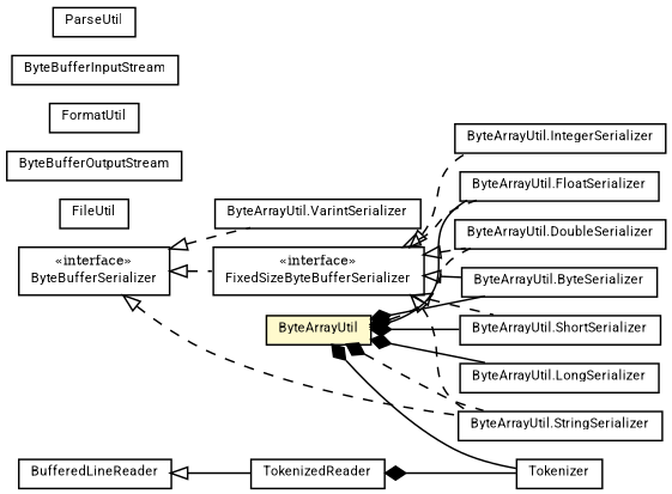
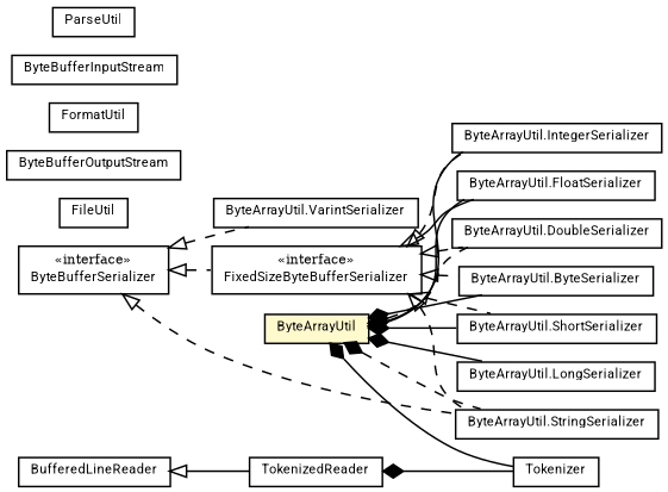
  digraph {
    fontname="DejaVu Serif"
    nodesep=0.15
    rankdir=LR
    ranksep=0.25
    node [fontcolor=black fontname="DejaVu Serif" fontsize=8 margin=0 shape=plaintext]
    edge [arrowtail=empty color=black dir=back fontname="DejaVu Serif" fontsize=7 labelfontname=Roboto labelfontsize=7 style=dashed weight=9]
    n1 [height=0 label=<<table title="de.lmu.ifi.dbs.elki.utilities.io.FixedSizeByteBufferSerializer" border="0" cellborder="1" cellspacing="0" cellpadding="2" href="FixedSizeByteBufferSerializer.html" target="_parent"> 		<tr><td><table border="0" cellspacing="0" cellpadding="1"> 		<tr><td align="center" balign="center"> &#171;interface&#187; </td></tr> 		<tr><td align="center" balign="center"> <font face="Roboto">FixedSizeByteBufferSerializer</font> </td></tr> 		</table></td></tr> 		</table>> width=0]
    n2 [height=0 label=<<table title="de.lmu.ifi.dbs.elki.utilities.io.ByteArrayUtil.ByteSerializer" border="0" cellborder="1" cellspacing="0" cellpadding="2" href="ByteArrayUtil.ByteSerializer.html" target="_parent"> 		<tr><td><table border="0" cellspacing="0" cellpadding="1"> 		<tr><td align="center" balign="center"> <font face="Roboto">ByteArrayUtil.ByteSerializer</font> </td></tr> 		</table></td></tr> 		</table>> width=0]
    n3 [height=0 label=<<table title="de.lmu.ifi.dbs.elki.utilities.io.ByteArrayUtil.ShortSerializer" border="0" cellborder="1" cellspacing="0" cellpadding="2" href="ByteArrayUtil.ShortSerializer.html" target="_parent"> 		<tr><td><table border="0" cellspacing="0" cellpadding="1"> 		<tr><td align="center" balign="center"> <font face="Roboto">ByteArrayUtil.ShortSerializer</font> </td></tr> 		</table></td></tr> 		</table>> width=0]
    n4 [height=0 label=<<table title="de.lmu.ifi.dbs.elki.utilities.io.ByteArrayUtil.IntegerSerializer" border="0" cellborder="1" cellspacing="0" cellpadding="2" href="ByteArrayUtil.IntegerSerializer.html" target="_parent"> 		<tr><td><table border="0" cellspacing="0" cellpadding="1"> 		<tr><td align="center" balign="center"> <font face="Roboto">ByteArrayUtil.IntegerSerializer</font> </td></tr> 		</table></td></tr> 		</table>> width=0]
    n5 [height=0 label=<<table title="de.lmu.ifi.dbs.elki.utilities.io.ByteArrayUtil.FloatSerializer" border="0" cellborder="1" cellspacing="0" cellpadding="2" href="ByteArrayUtil.FloatSerializer.html" target="_parent"> 		<tr><td><table border="0" cellspacing="0" cellpadding="1"> 		<tr><td align="center" balign="center"> <font face="Roboto">ByteArrayUtil.FloatSerializer</font> </td></tr> 		</table></td></tr> 		</table>> width=0]
    n6 [height=0 label=<<table title="de.lmu.ifi.dbs.elki.utilities.io.ByteArrayUtil.DoubleSerializer" border="0" cellborder="1" cellspacing="0" cellpadding="2" href="ByteArrayUtil.DoubleSerializer.html" target="_parent"> 		<tr><td><table border="0" cellspacing="0" cellpadding="1"> 		<tr><td align="center" balign="center"> <font face="Roboto">ByteArrayUtil.DoubleSerializer</font> </td></tr> 		</table></td></tr> 		</table>> width=0]
    n7 [height=0 label=<<table title="de.lmu.ifi.dbs.elki.utilities.io.ByteArrayUtil.StringSerializer" border="0" cellborder="1" cellspacing="0" cellpadding="2" href="ByteArrayUtil.StringSerializer.html" target="_parent"> 		<tr><td><table border="0" cellspacing="0" cellpadding="1"> 		<tr><td align="center" balign="center"> <font face="Roboto">ByteArrayUtil.StringSerializer</font> </td></tr> 		</table></td></tr> 		</table>> width=0]
    n8 [height=0 label=<<table title="de.lmu.ifi.dbs.elki.utilities.io.ByteArrayUtil.LongSerializer" border="0" cellborder="1" cellspacing="0" cellpadding="2" href="ByteArrayUtil.LongSerializer.html" target="_parent"> 		<tr><td><table border="0" cellspacing="0" cellpadding="1"> 		<tr><td align="center" balign="center"> <font face="Roboto">ByteArrayUtil.LongSerializer</font> </td></tr> 		</table></td></tr> 		</table>> width=0]
    n9 [height=0 label=<<table title="de.lmu.ifi.dbs.elki.utilities.io.BufferedLineReader" border="0" cellborder="1" cellspacing="0" cellpadding="2" href="BufferedLineReader.html" target="_parent"> 		<tr><td><table border="0" cellspacing="0" cellpadding="1"> 		<tr><td align="center" balign="center"> <font face="Roboto">BufferedLineReader</font> </td></tr> 		</table></td></tr> 		</table>> width=0]
    n10 [height=0 label=<<table title="de.lmu.ifi.dbs.elki.utilities.io.TokenizedReader" border="0" cellborder="1" cellspacing="0" cellpadding="2" href="TokenizedReader.html" target="_parent"> 		<tr><td><table border="0" cellspacing="0" cellpadding="1"> 		<tr><td align="center" balign="center"> <font face="Roboto">TokenizedReader</font> </td></tr> 		</table></td></tr> 		</table>> width=0]
    n11 [height=0 label=<<table title="de.lmu.ifi.dbs.elki.utilities.io.Tokenizer" border="0" cellborder="1" cellspacing="0" cellpadding="2" href="Tokenizer.html" target="_parent"> 		<tr><td><table border="0" cellspacing="0" cellpadding="1"> 		<tr><td align="center" balign="center"> <font face="Roboto">Tokenizer</font> </td></tr> 		</table></td></tr> 		</table>> width=0]
    n12 [height=0 label=<<table title="de.lmu.ifi.dbs.elki.utilities.io.ByteBufferSerializer" border="0" cellborder="1" cellspacing="0" cellpadding="2" href="ByteBufferSerializer.html" target="_parent"> 		<tr><td><table border="0" cellspacing="0" cellpadding="1"> 		<tr><td align="center" balign="center"> &#171;interface&#187; </td></tr> 		<tr><td align="center" balign="center"> <font face="Roboto">ByteBufferSerializer</font> </td></tr> 		</table></td></tr> 		</table>> width=0]
    n13 [height=0 label=<<table title="de.lmu.ifi.dbs.elki.utilities.io.ByteArrayUtil.VarintSerializer" border="0" cellborder="1" cellspacing="0" cellpadding="2" href="ByteArrayUtil.VarintSerializer.html" target="_parent"> 		<tr><td><table border="0" cellspacing="0" cellpadding="1"> 		<tr><td align="center" balign="center"> <font face="Roboto">ByteArrayUtil.VarintSerializer</font> </td></tr> 		</table></td></tr> 		</table>> width=0]
    n14 [height=0 label=<<table title="de.lmu.ifi.dbs.elki.utilities.io.ByteArrayUtil" border="0" cellborder="1" cellspacing="0" cellpadding="2" bgcolor="LemonChiffon" href="ByteArrayUtil.html" target="_parent"> 		<tr><td><table border="0" cellspacing="0" cellpadding="1"> 		<tr><td align="center" balign="center"> <font face="Roboto">ByteArrayUtil</font> </td></tr> 		</table></td></tr> 		</table>> width=0]
    n15 [height=0 label=<<table title="de.lmu.ifi.dbs.elki.utilities.io.FileUtil" border="0" cellborder="1" cellspacing="0" cellpadding="2" href="FileUtil.html" target="_parent"> 		<tr><td><table border="0" cellspacing="0" cellpadding="1"> 		<tr><td align="center" balign="center"> <font face="Roboto">FileUtil</font> </td></tr> 		</table></td></tr> 		</table>> width=0]
    n16 [height=0 label=<<table title="de.lmu.ifi.dbs.elki.utilities.io.ByteBufferOutputStream" border="0" cellborder="1" cellspacing="0" cellpadding="2" href="ByteBufferOutputStream.html" target="_parent"> 		<tr><td><table border="0" cellspacing="0" cellpadding="1"> 		<tr><td align="center" balign="center"> <font face="Roboto">ByteBufferOutputStream</font> </td></tr> 		</table></td></tr> 		</table>> width=0]
    n17 [height=0 label=<<table title="de.lmu.ifi.dbs.elki.utilities.io.FormatUtil" border="0" cellborder="1" cellspacing="0" cellpadding="2" href="FormatUtil.html" target="_parent"> 		<tr><td><table border="0" cellspacing="0" cellpadding="1"> 		<tr><td align="center" balign="center"> <font face="Roboto">FormatUtil</font> </td></tr> 		</table></td></tr> 		</table>> width=0]
    n18 [height=0 label=<<table title="de.lmu.ifi.dbs.elki.utilities.io.ByteBufferInputStream" border="0" cellborder="1" cellspacing="0" cellpadding="2" href="ByteBufferInputStream.html" target="_parent"> 		<tr><td><table border="0" cellspacing="0" cellpadding="1"> 		<tr><td align="center" balign="center"> <font face="Roboto">ByteBufferInputStream</font> </td></tr> 		</table></td></tr> 		</table>> width=0]
    n19 [height=0 label=<<table title="de.lmu.ifi.dbs.elki.utilities.io.ParseUtil" border="0" cellborder="1" cellspacing="0" cellpadding="2" href="ParseUtil.html" target="_parent"> 		<tr><td><table border="0" cellspacing="0" cellpadding="1"> 		<tr><td align="center" balign="center"> <font face="Roboto">ParseUtil</font> </td></tr> 		</table></td></tr> 		</table>> width=0]
-   n1 -> n2 [style=solid]
+   n1 -> n2
    n1 -> n3
    n1 -> n4
-   n1 -> n5
+   n1 -> n5 [style=solid]
    n1 -> n6
    n1 -> n7
    n9 -> n10 [weight=10 style=""]
    n10 -> n11 [arrowhead=none arrowtail=diamond weight=6 style=""]
    n12 -> n1
    n12 -> n7
    n12 -> n13
    n14 -> n2 [arrowhead=none arrowtail=diamond weight=6 style=""]
    n14 -> n3 [arrowhead=none arrowtail=diamond weight=6 style=""]
+   n14 -> n4 [arrowhead=none arrowtail=diamond weight=6 style=""]
    n14 -> n5 [arrowhead=none arrowtail=diamond weight=6 style=""]
    n14 -> n6 [arrowhead=none arrowtail=diamond weight=6]
    n14 -> n7 [arrowhead=none arrowtail=diamond weight=6]
    n14 -> n8 [arrowhead=none arrowtail=diamond weight=6 style=""]
    n14 -> n11 [arrowhead=none arrowtail=diamond weight=6 style=""]
  }
